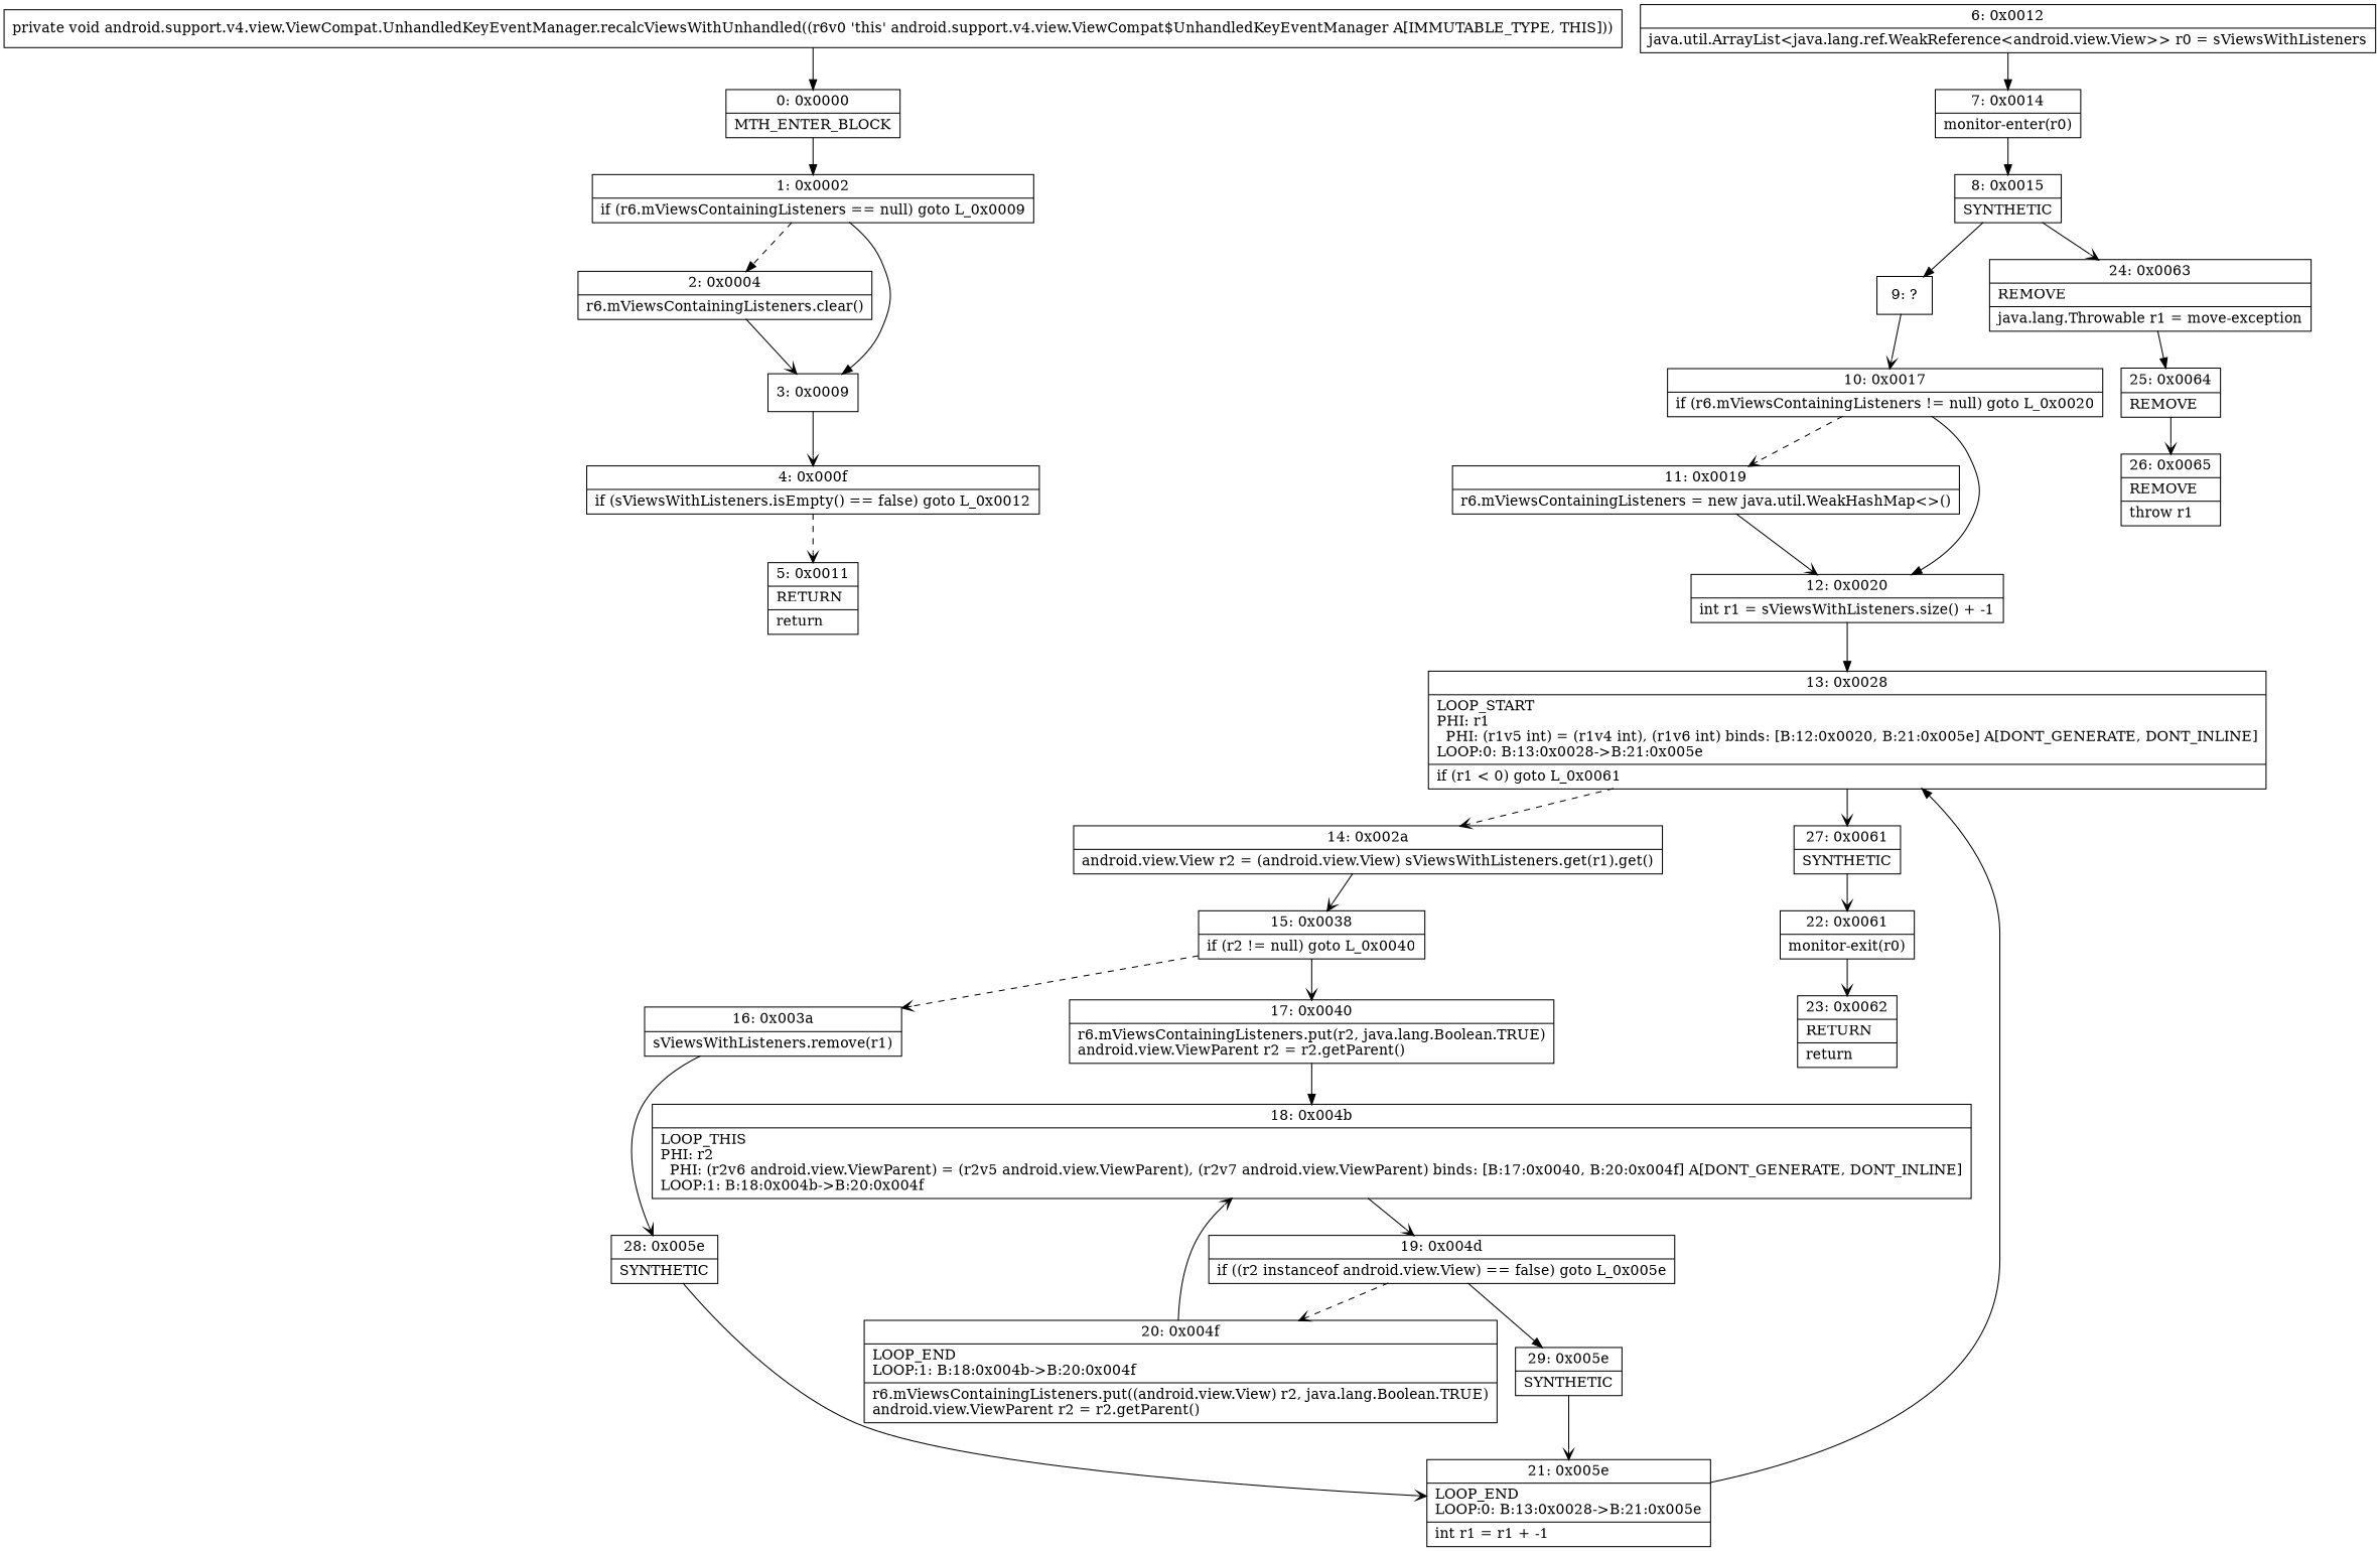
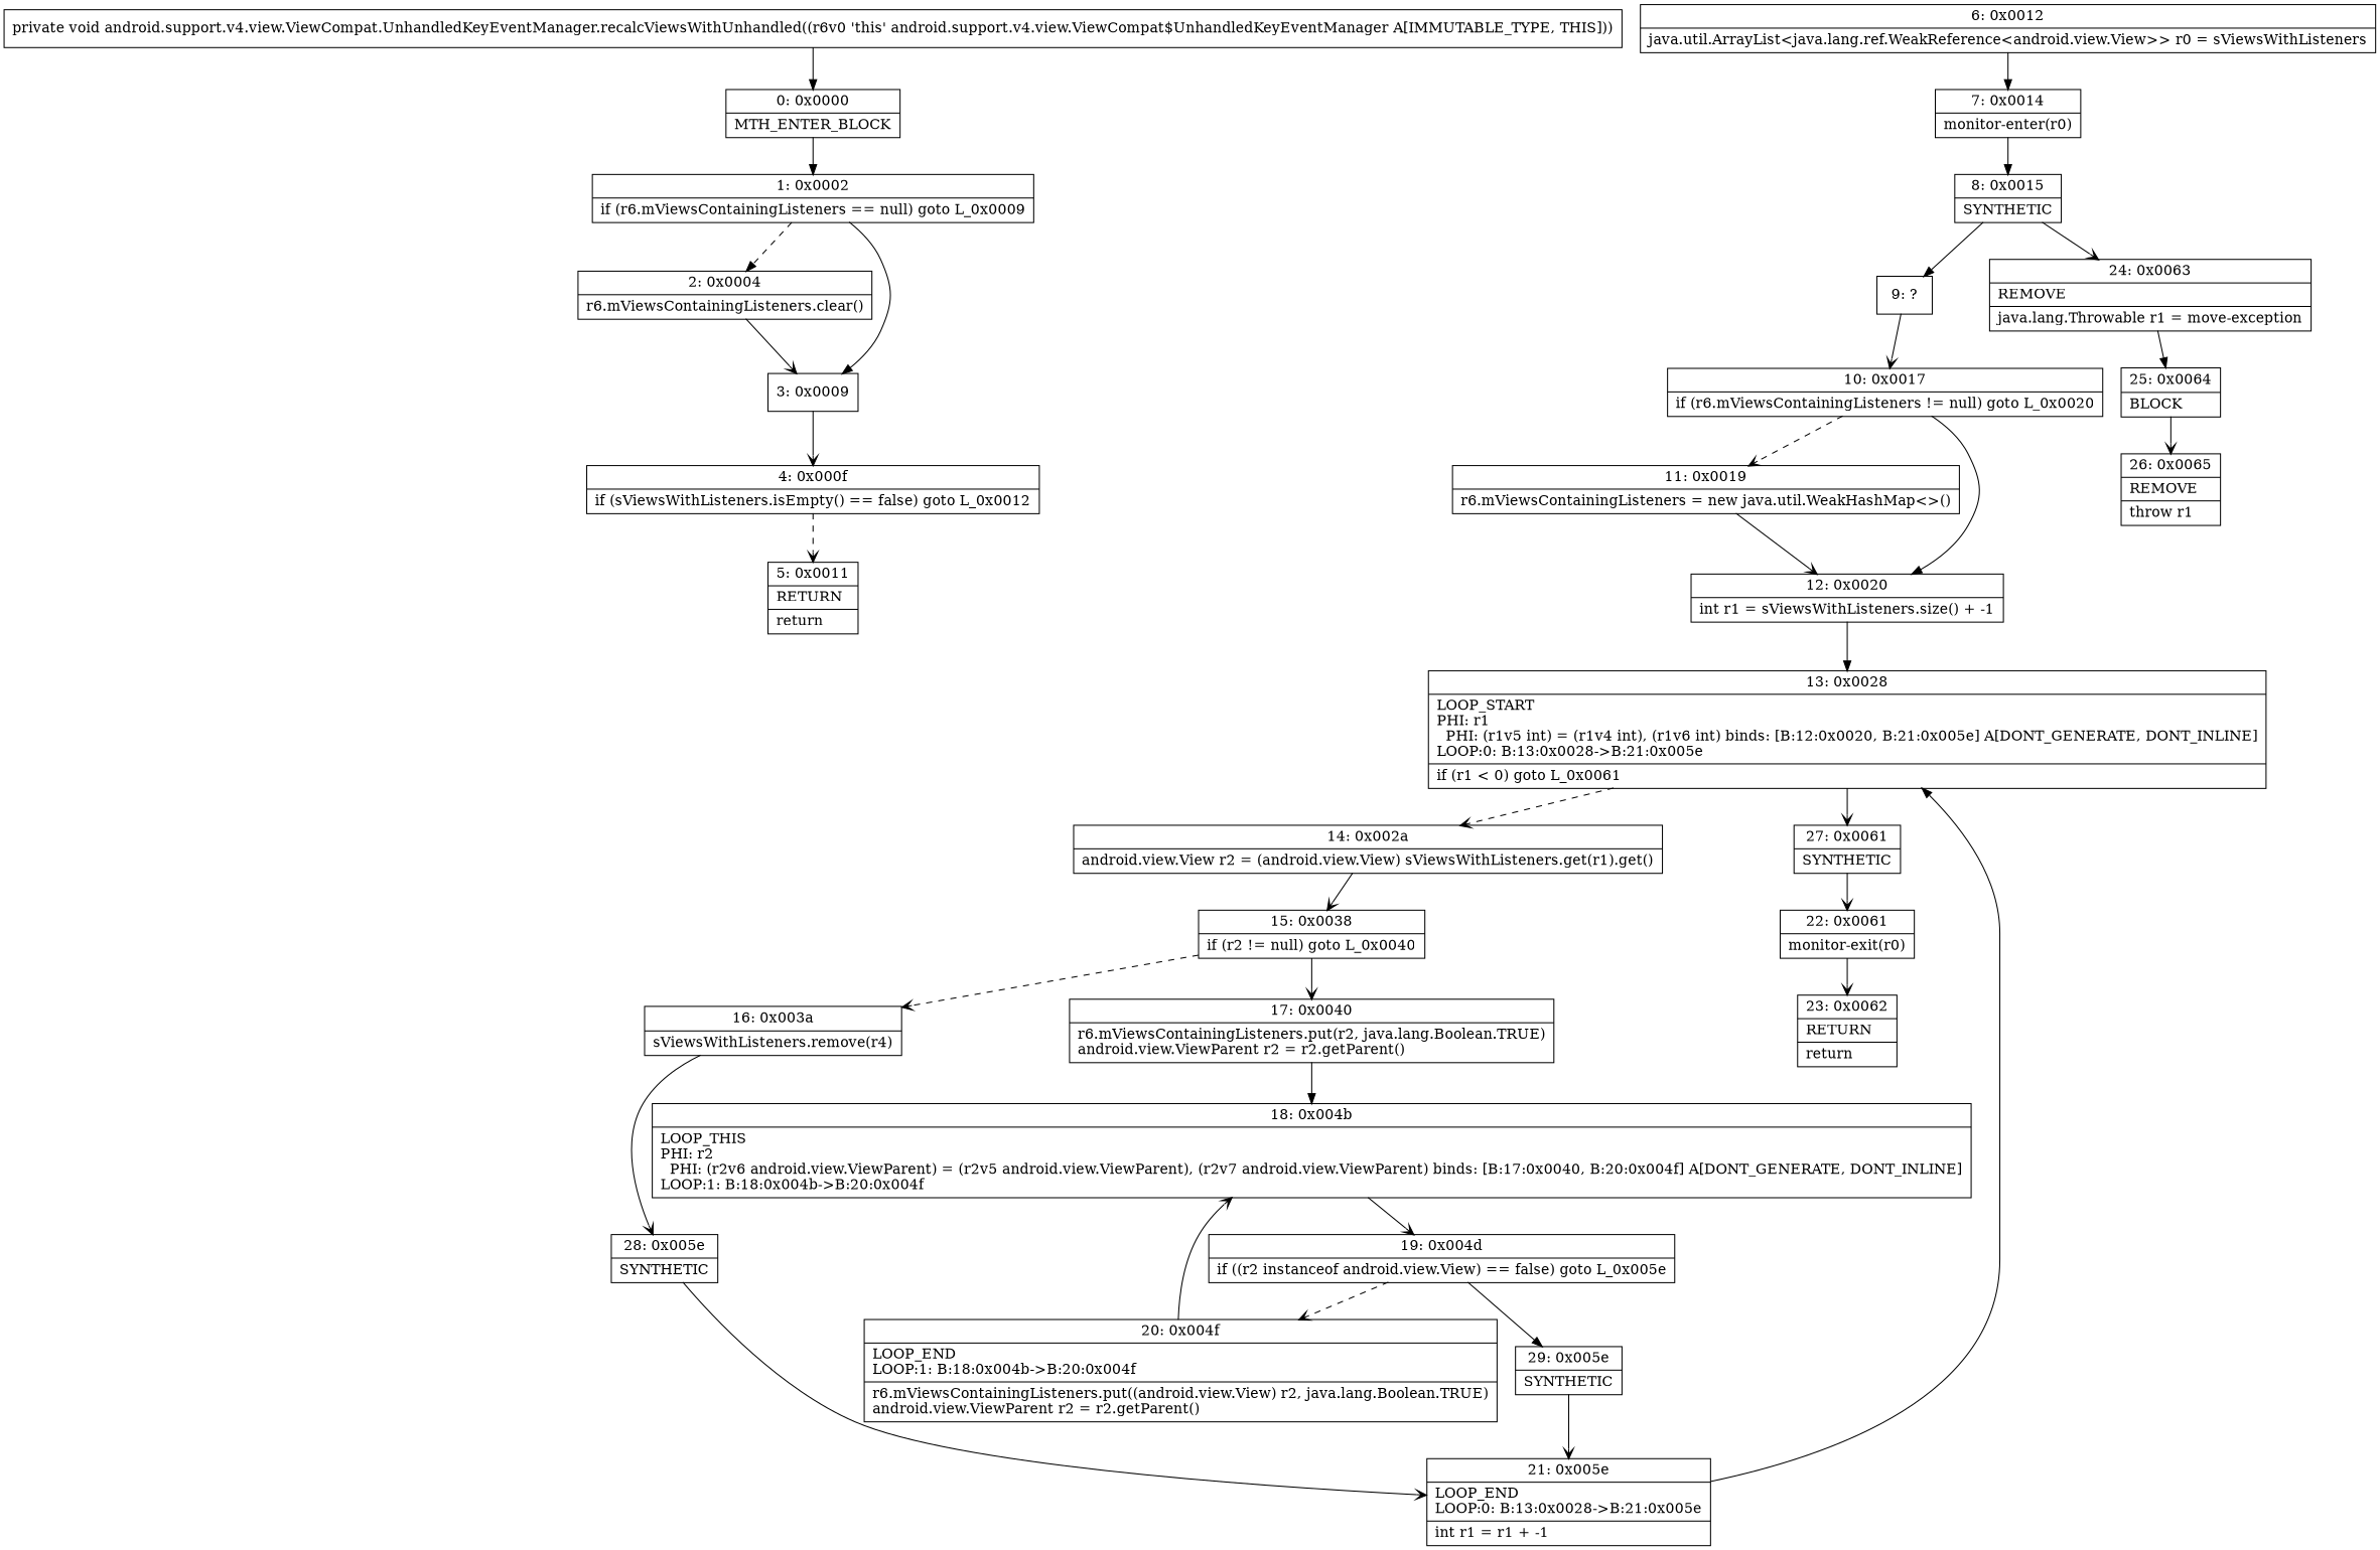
  digraph {
    node [shape=record]
    edge [arrowhead=vee]
    n1 [label="{0\:\ 0x0000|MTH_ENTER_BLOCK\l}"]
    n2 [label="{1\:\ 0x0002|if (r6.mViewsContainingListeners == null) goto L_0x0009\l}"]
    n3 [label="{2\:\ 0x0004|r6.mViewsContainingListeners.clear()\l}"]
    n4 [label="{3\:\ 0x0009}"]
    n5 [label="{4\:\ 0x000f|if (sViewsWithListeners.isEmpty() == false) goto L_0x0012\l}"]
    n6 [label="{5\:\ 0x0011|RETURN\l|return\l}"]
    n7 [label="{6\:\ 0x0012|java.util.ArrayList\<java.lang.ref.WeakReference\<android.view.View\>\> r0 = sViewsWithListeners\l}"]
    n8 [label="{7\:\ 0x0014|monitor\-enter(r0)\l}"]
    n9 [label="{8\:\ 0x0015|SYNTHETIC\l}"]
    n10 [label="{9\:\ ?}"]
    n11 [label="{24\:\ 0x0063|REMOVE\l|java.lang.Throwable r1 = move\-exception\l}"]
    n12 [label="{10\:\ 0x0017|if (r6.mViewsContainingListeners != null) goto L_0x0020\l}"]
-   n13 [label="{25\:\ 0x0064|REMOVE\l}"]
+   n13 [label="{25\:\ 0x0064|BLOCK\l}"]
    n14 [label="{11\:\ 0x0019|r6.mViewsContainingListeners = new java.util.WeakHashMap\<\>()\l}"]
    n15 [label="{12\:\ 0x0020|int r1 = sViewsWithListeners.size() + \-1\l}"]
    n16 [label="{13\:\ 0x0028|LOOP_START\lPHI: r1 \l  PHI: (r1v5 int) = (r1v4 int), (r1v6 int) binds: [B:12:0x0020, B:21:0x005e] A[DONT_GENERATE, DONT_INLINE]\lLOOP:0: B:13:0x0028\-\>B:21:0x005e\l|if (r1 \< 0) goto L_0x0061\l}"]
    n17 [label="{14\:\ 0x002a|android.view.View r2 = (android.view.View) sViewsWithListeners.get(r1).get()\l}"]
    n18 [label="{27\:\ 0x0061|SYNTHETIC\l}"]
    n19 [label="{15\:\ 0x0038|if (r2 != null) goto L_0x0040\l}"]
    n20 [label="{22\:\ 0x0061|monitor\-exit(r0)\l}"]
-   n21 [label="{16\:\ 0x003a|sViewsWithListeners.remove(r1)\l}"]
+   n21 [label="{16\:\ 0x003a|sViewsWithListeners.remove(r4)\l}"]
    n22 [label="{17\:\ 0x0040|r6.mViewsContainingListeners.put(r2, java.lang.Boolean.TRUE)\landroid.view.ViewParent r2 = r2.getParent()\l}"]
    n23 [label="{28\:\ 0x005e|SYNTHETIC\l}"]
    n24 [label="{18\:\ 0x004b|LOOP_THIS\lPHI: r2 \l  PHI: (r2v6 android.view.ViewParent) = (r2v5 android.view.ViewParent), (r2v7 android.view.ViewParent) binds: [B:17:0x0040, B:20:0x004f] A[DONT_GENERATE, DONT_INLINE]\lLOOP:1: B:18:0x004b\-\>B:20:0x004f\l}"]
    n25 [label="{21\:\ 0x005e|LOOP_END\lLOOP:0: B:13:0x0028\-\>B:21:0x005e\l|int r1 = r1 + \-1\l}"]
    n26 [label="{19\:\ 0x004d|if ((r2 instanceof android.view.View) == false) goto L_0x005e\l}"]
    n27 [label="{20\:\ 0x004f|LOOP_END\lLOOP:1: B:18:0x004b\-\>B:20:0x004f\l|r6.mViewsContainingListeners.put((android.view.View) r2, java.lang.Boolean.TRUE)\landroid.view.ViewParent r2 = r2.getParent()\l}"]
    n28 [label="{29\:\ 0x005e|SYNTHETIC\l}"]
    n29 [label="{23\:\ 0x0062|RETURN\l|return\l}"]
    n30 [label="{26\:\ 0x0065|REMOVE\l|throw r1\l}"]
    n31 [label="{private void android.support.v4.view.ViewCompat.UnhandledKeyEventManager.recalcViewsWithUnhandled((r6v0 'this' android.support.v4.view.ViewCompat$UnhandledKeyEventManager A[IMMUTABLE_TYPE, THIS])) }"]
    n1 -> n2 [arrowhead=normal]
    n2 -> n3 [arrowhead=normal style=dashed]
    n2 -> n4 [arrowhead=normal]
    n3 -> n4
    n4 -> n5
    n5 -> n6 [style=dashed]
    n7 -> n8 [arrowhead=normal]
    n8 -> n9 [arrowhead=normal]
    n9 -> n10 [arrowhead=normal]
    n9 -> n11
    n10 -> n12
    n11 -> n13 [arrowhead=normal]
    n12 -> n14 [style=dashed]
    n12 -> n15 [arrowhead=normal]
    n13 -> n30
    n14 -> n15
    n15 -> n16 [arrowhead=normal]
    n16 -> n17 [style=dashed]
    n16 -> n18
    n17 -> n19
    n18 -> n20
    n19 -> n21 [style=dashed]
    n19 -> n22
    n20 -> n29
    n21 -> n23
    n22 -> n24 [arrowhead=normal]
    n23 -> n25
    n24 -> n26
    n25 -> n16 [arrowhead=normal]
    n26 -> n27 [style=dashed]
    n26 -> n28 [arrowhead=normal]
    n27 -> n24
    n28 -> n25
    n31 -> n1 [arrowhead=normal]
  }
